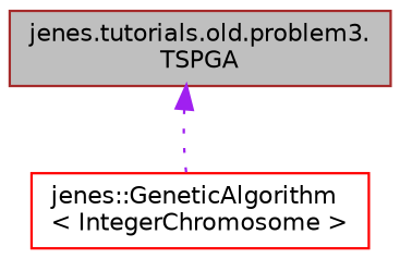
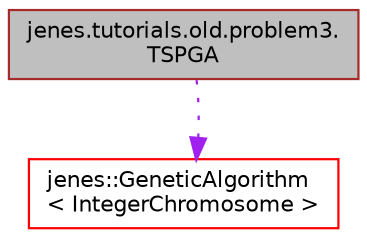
  digraph {
    node [fontname=Helvetica fontsize=10 shape=record style=filled]
    n1 [color=brown fillcolor=grey75 fontcolor=black height=0.2 label="jenes.tutorials.old.problem3.\lTSPGA" width=0.4]
    n2 [color=red fillcolor=white height=0.2 label="jenes::GeneticAlgorithm\l\< IntegerChromosome \>" width=0.4]
-   n1 -> n2 [color=purple dir=back fontname=Helvetica fontsize=10 labelfontname=Helvetica labelfontsize=10 style=dotted]
+   n2 -> n1 [color=purple dir=back fontname=Helvetica fontsize=10 labelfontname=Helvetica labelfontsize=10 style=dotted]
  }
